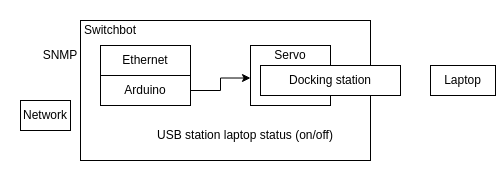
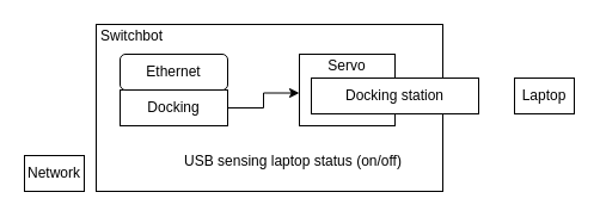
  <mxCell id="0" />
  <mxCell id="1" parent="0" />
  <mxCell id="2" value="" style="rounded=0;whiteSpace=wrap;html=1;" vertex="1" parent="1"><mxGeometry x="80" y="20" width="290" height="140" as="geometry" /></mxCell>
  <mxCell id="3" value="" style="rounded=0;whiteSpace=wrap;html=1;" vertex="1" parent="1"><mxGeometry x="250" y="45" width="80" height="60" as="geometry" /></mxCell>
  <mxCell id="4" style="edgeStyle=orthogonalEdgeStyle;rounded=0;orthogonalLoop=1;jettySize=auto;html=1;exitX=1;exitY=0.5;exitDx=0;exitDy=0;entryX=0;entryY=0.542;entryDx=0;entryDy=0;entryPerimeter=0;startArrow=none;startFill=0;" edge="1" parent="1" source="5" target="3"><mxGeometry relative="1" as="geometry" /></mxCell>
- <mxCell id="5" value="Arduino" style="rounded=0;whiteSpace=wrap;html=1;" vertex="1" parent="1"><mxGeometry x="100" y="75" width="90" height="30" as="geometry" /></mxCell>
- <mxCell id="6" value="Ethernet" style="rounded=0;whiteSpace=wrap;html=1;" vertex="1" parent="1"><mxGeometry x="100" y="45" width="90" height="30" as="geometry" /></mxCell>
+ <mxCell id="5" value="Docking" style="rounded=0;whiteSpace=wrap;html=1;" vertex="1" parent="1"><mxGeometry x="100" y="75" width="90" height="30" as="geometry" /></mxCell>
+ <mxCell id="6" value="Ethernet" style="whiteSpace=wrap;html=1;rounded=1;" vertex="1" parent="1"><mxGeometry x="100" y="45" width="90" height="30" as="geometry" /></mxCell>
  <mxCell id="7" value="Docking station" style="rounded=0;whiteSpace=wrap;html=1;" vertex="1" parent="1"><mxGeometry x="260" y="65" width="140" height="30" as="geometry" /></mxCell>
  <mxCell id="8" value="Servo" style="text;html=1;strokeColor=none;fillColor=none;align=center;verticalAlign=middle;whiteSpace=wrap;rounded=0;" vertex="1" parent="1"><mxGeometry x="250" y="45" width="80" height="20" as="geometry" /></mxCell>
- <mxCell id="9" value="USB station laptop status (on/off)" style="text;html=1;strokeColor=none;fillColor=none;align=center;verticalAlign=middle;whiteSpace=wrap;rounded=0;" vertex="1" parent="1"><mxGeometry x="150" y="125" width="190" height="20" as="geometry" /></mxCell>
+ <mxCell id="9" value="USB sensing laptop status (on/off)" style="text;html=1;strokeColor=none;fillColor=none;align=center;verticalAlign=middle;whiteSpace=wrap;rounded=0;" vertex="1" parent="1"><mxGeometry x="150" y="125" width="190" height="20" as="geometry" /></mxCell>
  <mxCell id="10" value="Switchbot" style="text;html=1;strokeColor=none;fillColor=none;align=center;verticalAlign=middle;whiteSpace=wrap;rounded=0;" vertex="1" parent="1"><mxGeometry x="80" y="20" width="60" height="20" as="geometry" /></mxCell>
- <mxCell id="11" value="Laptop" style="rounded=0;whiteSpace=wrap;html=1;" vertex="1" parent="1"><mxGeometry x="430" y="65" width="65" height="30" as="geometry" /></mxCell>
- <mxCell id="12" value="Network" style="rounded=0;whiteSpace=wrap;html=1;" vertex="1" parent="1"><mxGeometry x="20" y="100" width="50" height="30" as="geometry" /></mxCell>
- <mxCell id="13" value="SNMP" style="text;html=1;strokeColor=none;fillColor=none;align=center;verticalAlign=middle;whiteSpace=wrap;rounded=0;" vertex="1" parent="1"><mxGeometry x="40" y="45" width="40" height="20" as="geometry" /></mxCell>
+ <mxCell id="11" value="Laptop" style="rounded=0;whiteSpace=wrap;html=1;" vertex="1" parent="1"><mxGeometry x="430" y="65" width="50" height="30" as="geometry" /></mxCell>
+ <mxCell id="12" value="Network" style="rounded=0;whiteSpace=wrap;html=1;" vertex="1" parent="1"><mxGeometry x="20" y="130" width="50" height="30" as="geometry" /></mxCell>
